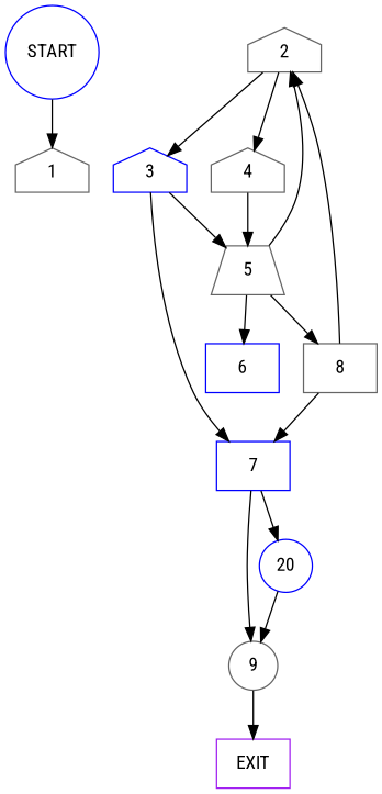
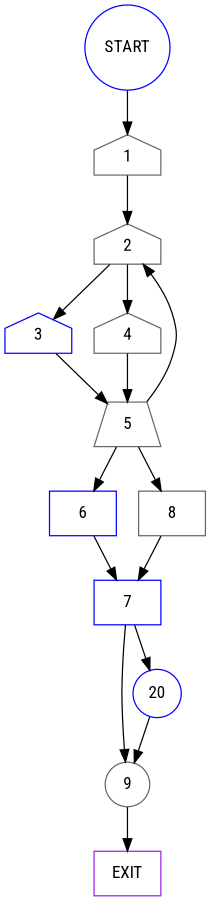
  digraph {
    fontname="Roboto Condensed"
    node [color=gray40 fontname="Roboto Condensed" shape=house]
    edge [fontname="Roboto Condensed"]
    n1 [color=blue label=START shape=circle]
    1
    2
    n4 [color=purple label=EXIT shape=box]
    3 [color=blue]
    4
    5 [shape=trapezium]
    6 [color=blue shape=box]
    8 [shape=box]
    7 [color=blue shape=box]
    9 [shape=circle]
    n12 [color=blue label=20 shape=circle]
    n1 -> 1
-   8 -> 2
+   1 -> 2
    2 -> 3
    2 -> 4
    3 -> 5
    4 -> 5
    5 -> 2
    5 -> 6
    5 -> 8
-   3 -> 7
+   6 -> 7
    8 -> 7
    7 -> 9
    7 -> n12
    9 -> n4
    n12 -> 9
  }
